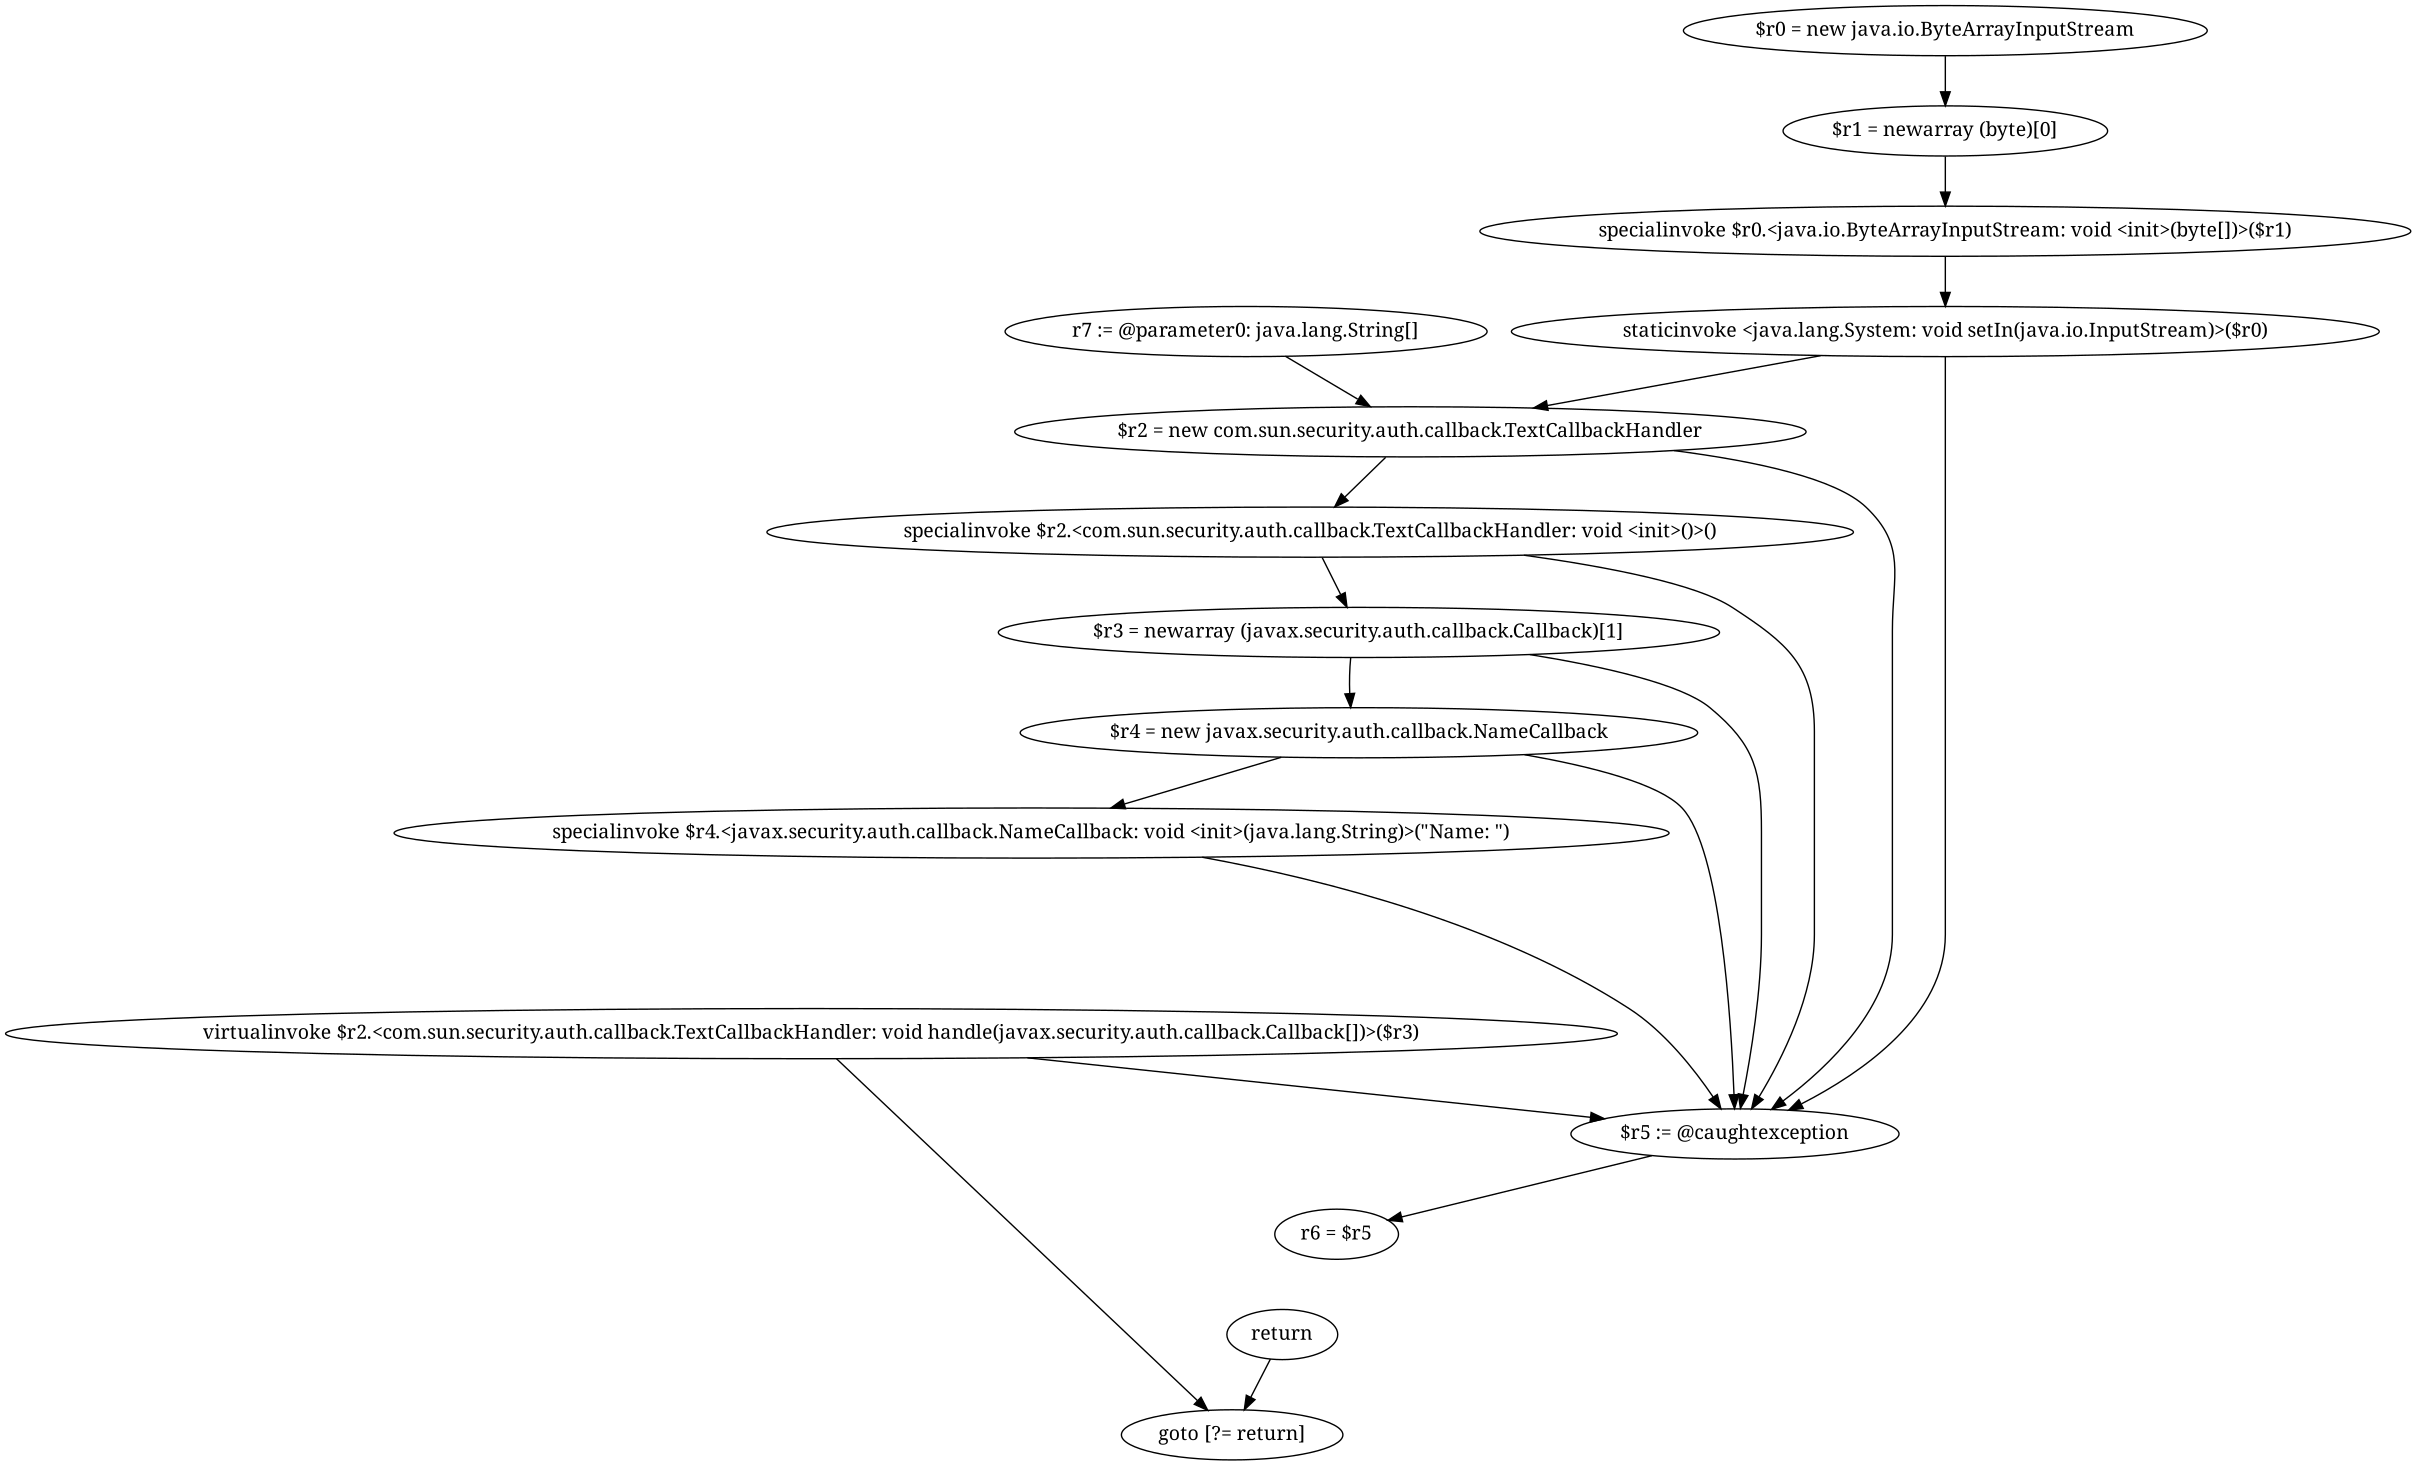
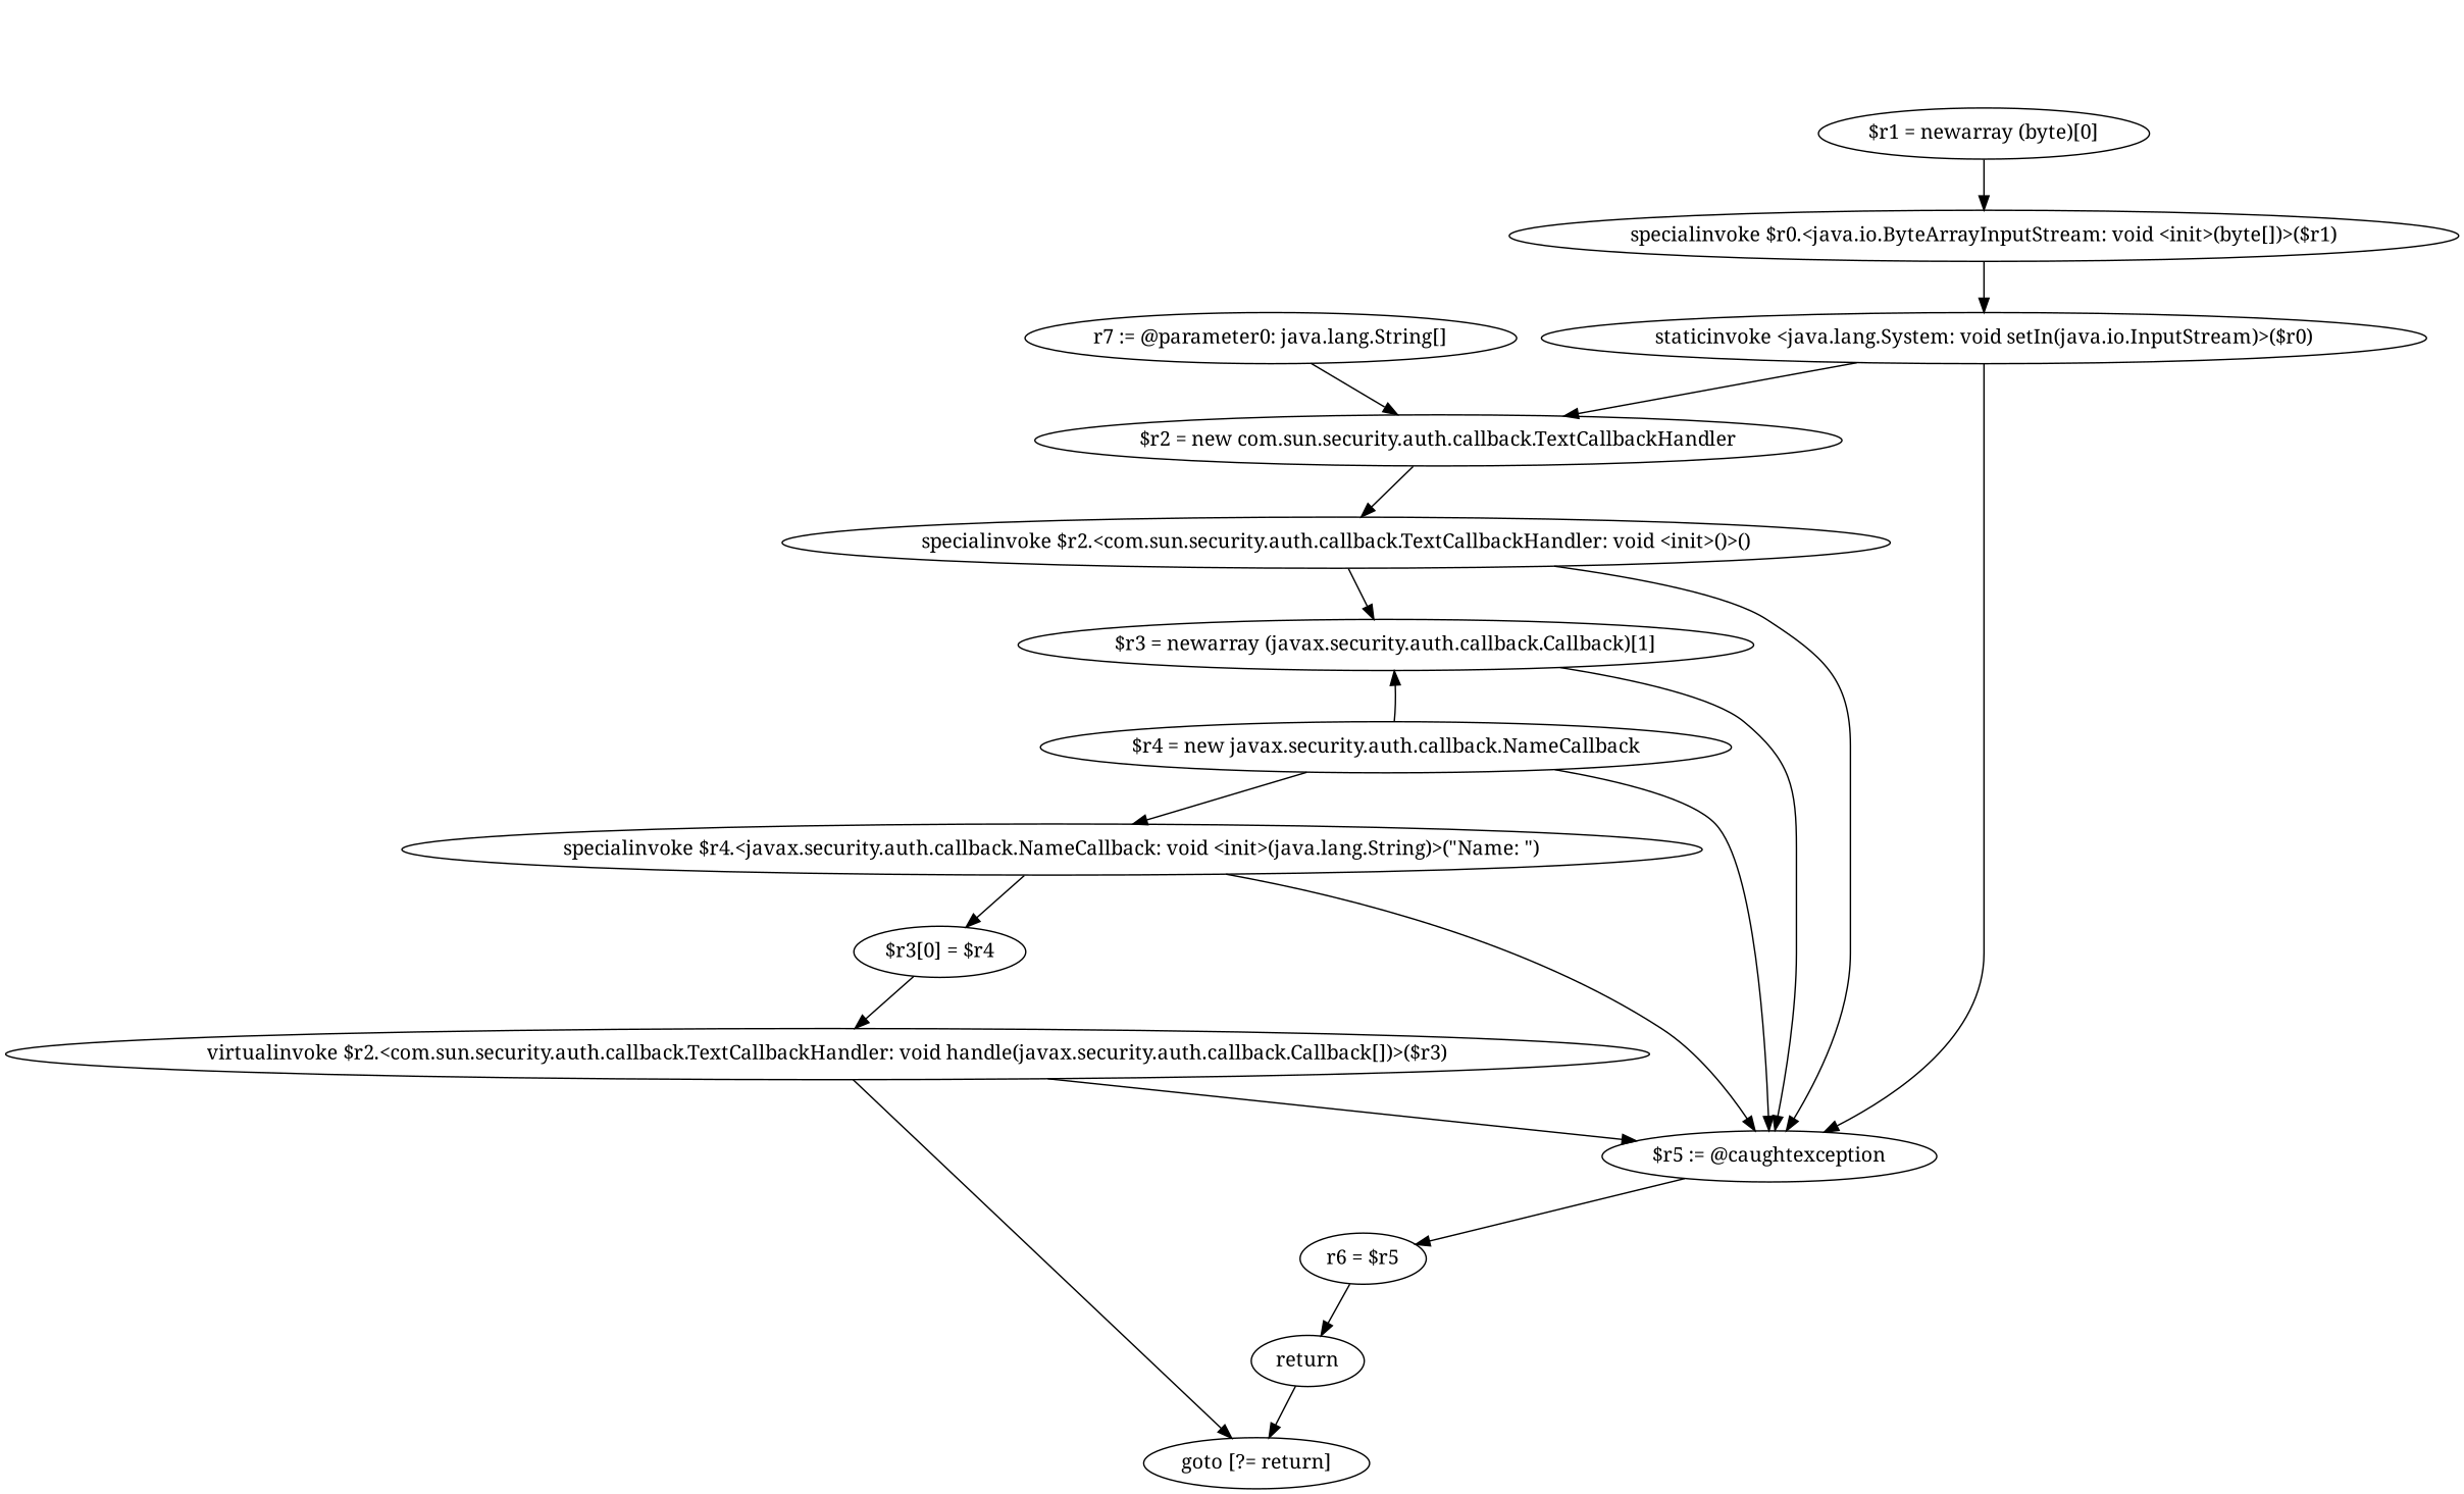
  digraph {
    fontname="Noto Serif"
    node [fontname="Noto Serif"]
    edge [fontname="Noto Serif"]
    "r7 := @parameter0: java.lang.String[]"
    "$r2 = new com.sun.security.auth.callback.TextCallbackHandler"
-   "$r0 = new java.io.ByteArrayInputStream"
    "$r1 = newarray (byte)[0]"
    "specialinvoke $r0.<java.io.ByteArrayInputStream: void <init>(byte[])>($r1)"
    "staticinvoke <java.lang.System: void setIn(java.io.InputStream)>($r0)"
    "$r5 := @caughtexception"
    "specialinvoke $r2.<com.sun.security.auth.callback.TextCallbackHandler: void <init>()>()"
    "r6 = $r5"
    "$r3 = newarray (javax.security.auth.callback.Callback)[1]"
    "$r4 = new javax.security.auth.callback.NameCallback"
    "specialinvoke $r4.<javax.security.auth.callback.NameCallback: void <init>(java.lang.String)>(\"Name: \")"
+   "$r3[0] = $r4"
    "virtualinvoke $r2.<com.sun.security.auth.callback.TextCallbackHandler: void handle(javax.security.auth.callback.Callback[])>($r3)"
    "goto [?= return]"
    return
    "r7 := @parameter0: java.lang.String[]" -> "$r2 = new com.sun.security.auth.callback.TextCallbackHandler"
-   "$r2 = new com.sun.security.auth.callback.TextCallbackHandler" -> "$r5 := @caughtexception"
    "$r2 = new com.sun.security.auth.callback.TextCallbackHandler" -> "specialinvoke $r2.<com.sun.security.auth.callback.TextCallbackHandler: void <init>()>()"
-   "$r0 = new java.io.ByteArrayInputStream" -> "$r1 = newarray (byte)[0]"
    "$r1 = newarray (byte)[0]" -> "specialinvoke $r0.<java.io.ByteArrayInputStream: void <init>(byte[])>($r1)"
    "specialinvoke $r0.<java.io.ByteArrayInputStream: void <init>(byte[])>($r1)" -> "staticinvoke <java.lang.System: void setIn(java.io.InputStream)>($r0)"
    "staticinvoke <java.lang.System: void setIn(java.io.InputStream)>($r0)" -> "$r2 = new com.sun.security.auth.callback.TextCallbackHandler"
    "staticinvoke <java.lang.System: void setIn(java.io.InputStream)>($r0)" -> "$r5 := @caughtexception"
    "$r5 := @caughtexception" -> "r6 = $r5"
    "specialinvoke $r2.<com.sun.security.auth.callback.TextCallbackHandler: void <init>()>()" -> "$r5 := @caughtexception"
    "specialinvoke $r2.<com.sun.security.auth.callback.TextCallbackHandler: void <init>()>()" -> "$r3 = newarray (javax.security.auth.callback.Callback)[1]"
+   "r6 = $r5" -> return
    "$r3 = newarray (javax.security.auth.callback.Callback)[1]" -> "$r5 := @caughtexception"
-   "$r3 = newarray (javax.security.auth.callback.Callback)[1]" -> "$r4 = new javax.security.auth.callback.NameCallback"
+   "$r4 = new javax.security.auth.callback.NameCallback" -> "$r3 = newarray (javax.security.auth.callback.Callback)[1]"
    "$r4 = new javax.security.auth.callback.NameCallback" -> "$r5 := @caughtexception"
    "$r4 = new javax.security.auth.callback.NameCallback" -> "specialinvoke $r4.<javax.security.auth.callback.NameCallback: void <init>(java.lang.String)>(\"Name: \")"
    "specialinvoke $r4.<javax.security.auth.callback.NameCallback: void <init>(java.lang.String)>(\"Name: \")" -> "$r5 := @caughtexception"
+   "specialinvoke $r4.<javax.security.auth.callback.NameCallback: void <init>(java.lang.String)>(\"Name: \")" -> "$r3[0] = $r4"
+   "$r3[0] = $r4" -> "virtualinvoke $r2.<com.sun.security.auth.callback.TextCallbackHandler: void handle(javax.security.auth.callback.Callback[])>($r3)"
    "virtualinvoke $r2.<com.sun.security.auth.callback.TextCallbackHandler: void handle(javax.security.auth.callback.Callback[])>($r3)" -> "$r5 := @caughtexception"
    "virtualinvoke $r2.<com.sun.security.auth.callback.TextCallbackHandler: void handle(javax.security.auth.callback.Callback[])>($r3)" -> "goto [?= return]"
    return -> "goto [?= return]"
  }
